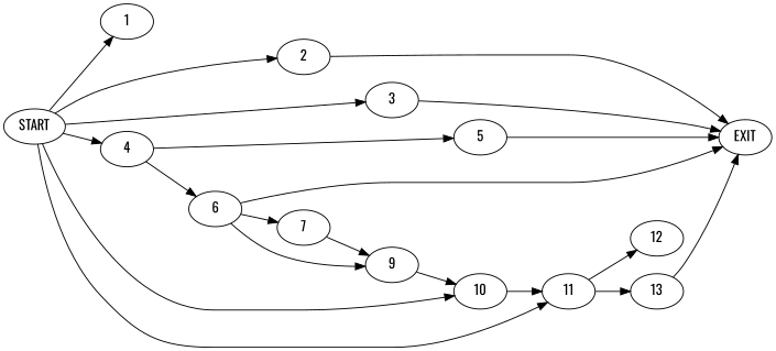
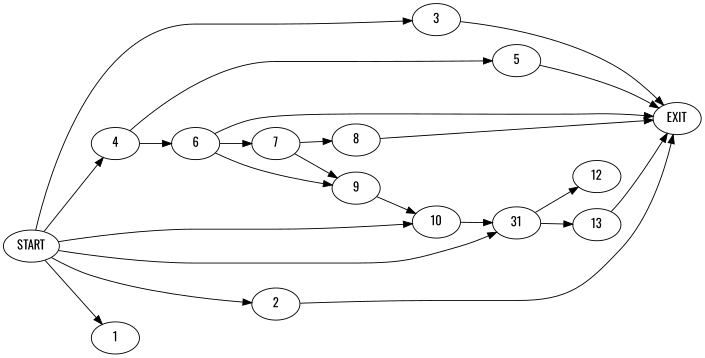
  digraph {
    fontname=Oswald
    rankdir=LR
    node [fontname=Oswald]
    edge [fontname=Oswald]
    n1 [label=START]
    1
    2
    3
    4
    10
-   11
+   11 [label=31]
    n8 [label=EXIT]
    5
    6
    12
    13
    7
    9
+   8
    n1 -> 1
    n1 -> 2 [tailport=s2]
    n1 -> 3 [tailport=s3]
    n1 -> 4 [tailport=s4]
    n1 -> 10 [tailport=s5]
    n1 -> 11
    2 -> n8
    3 -> n8
    4 -> 5
    4 -> 6
    10 -> 11
    11 -> 12
    11 -> 13
    5 -> n8
    6 -> n8
    6 -> 7
    6 -> 9
    13 -> n8
    7 -> 9
+   7 -> 8
    9 -> 10
+   8 -> n8
  }
